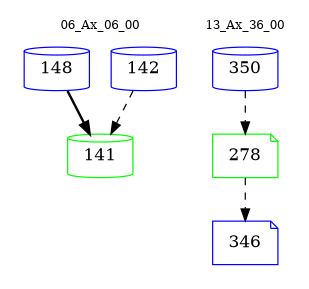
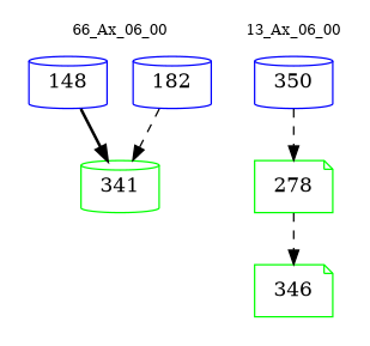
  digraph {
    node [color=blue shape=cylinder]
    edge [color=black style=dashed]
-   n1 [label=142]
-   n2 [color=green label=141]
+   n1 [label=182]
+   n2 [color=green label=341]
    n3 [label=148]
    n4 [label=350]
    n5 [color=green label=278 shape=note]
-   n6 [label=346 shape=note]
+   n6 [color=green label=346 shape=note]
    subgraph cluster_1 {
      color=white
      fontsize=10
-     label="06_Ax_06_00"
+     label="66_Ax_06_00"
      n1
      n2
      n3
    }
    subgraph cluster_2 {
      color=white
      fontsize=10
-     label="13_Ax_36_00"
+     label="13_Ax_06_00"
      n4
      n5
      n6
    }
    n1 -> n2
    n3 -> n2 [style=bold]
    n4 -> n5
    n5 -> n6
  }
